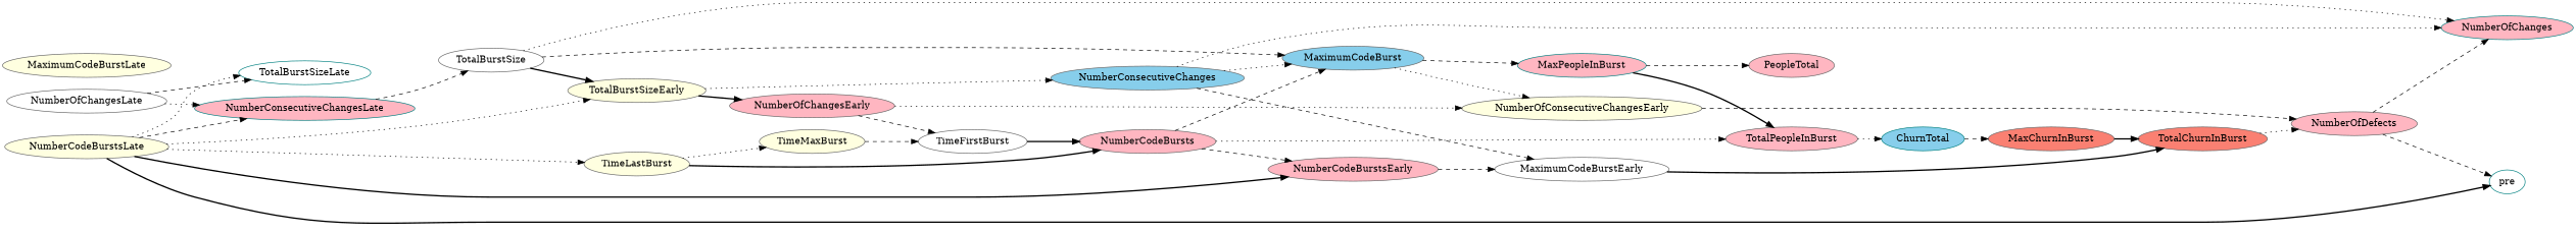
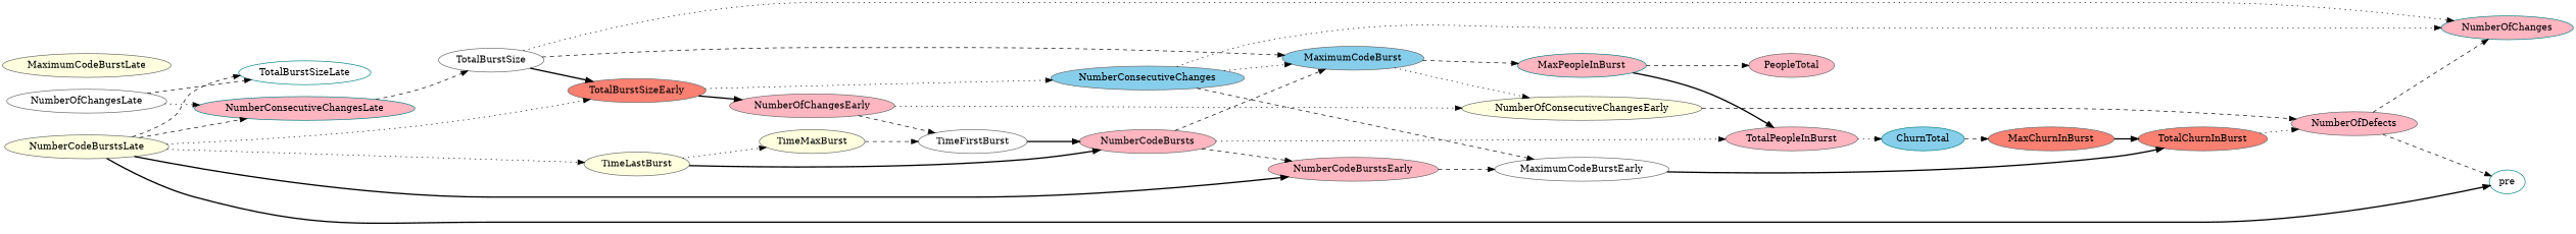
  digraph {
    rankdir=LR
    node [color=gray40 fillcolor=lightpink style=filled]
    edge [style=dashed]
    ChurnTotal [color=teal fillcolor=skyblue]
    TotalPeopleInBurst
    MaxChurnInBurst [fillcolor=salmon]
    MaximumCodeBurstLate [fillcolor=lightyellow]
    MaxPeopleInBurst [color=teal]
    PeopleTotal
    NumberCodeBurstsLate [fillcolor=lightyellow]
    TotalBurstSizeLate [color=teal fillcolor=white]
    NumberCodeBurstsEarly
    NumberConsecutiveChangesLate [color=teal]
-   TotalBurstSizeEarly [fillcolor=lightyellow]
+   TotalBurstSizeEarly [fillcolor=salmon]
    TimeLastBurst [fillcolor=lightyellow]
    pre [color=teal fillcolor=white]
    MaximumCodeBurstEarly [fillcolor=white]
    TotalBurstSize [fillcolor=white]
    NumberOfChangesEarly
    NumberConsecutiveChanges [fillcolor=skyblue]
    NumberCodeBursts
    TimeMaxBurst [fillcolor=lightyellow]
    NumberOfChangesLate [fillcolor=white]
    TimeFirstBurst [fillcolor=white]
    NumberOfConsecutiveChangesEarly [fillcolor=lightyellow]
    NumberOfDefects
    TotalChurnInBurst [fillcolor=salmon]
    MaximumCodeBurst [fillcolor=skyblue]
    NumberOfChanges [color=teal]
    ChurnTotal -> MaxChurnInBurst
    TotalPeopleInBurst -> ChurnTotal [style=dotted]
    MaxChurnInBurst -> TotalChurnInBurst [style=bold]
    MaxPeopleInBurst -> TotalPeopleInBurst [style=bold]
    MaxPeopleInBurst -> PeopleTotal
-   NumberCodeBurstsLate -> TotalBurstSizeLate [style=dotted]
+   NumberCodeBurstsLate -> TotalBurstSizeLate
    NumberCodeBurstsLate -> NumberCodeBurstsEarly [style=bold]
    NumberCodeBurstsLate -> NumberConsecutiveChangesLate
    NumberCodeBurstsLate -> TotalBurstSizeEarly [style=dotted]
    NumberCodeBurstsLate -> TimeLastBurst [style=dotted]
    NumberCodeBurstsLate -> pre [style=bold]
    NumberCodeBurstsEarly -> MaximumCodeBurstEarly
    NumberConsecutiveChangesLate -> TotalBurstSize
    TotalBurstSizeEarly -> NumberOfChangesEarly [style=bold]
    TotalBurstSizeEarly -> NumberConsecutiveChanges [style=dotted]
    TimeLastBurst -> NumberCodeBursts [style=bold]
    TimeLastBurst -> TimeMaxBurst [style=dotted]
    MaximumCodeBurstEarly -> TotalChurnInBurst [style=bold]
    TotalBurstSize -> TotalBurstSizeEarly [style=bold]
    TotalBurstSize -> MaximumCodeBurst
    TotalBurstSize -> NumberOfChanges [style=dotted]
    NumberOfChangesEarly -> TimeFirstBurst
    NumberOfChangesEarly -> NumberOfConsecutiveChangesEarly [style=dotted]
    NumberConsecutiveChanges -> MaximumCodeBurstEarly
    NumberConsecutiveChanges -> MaximumCodeBurst [style=dotted]
    NumberConsecutiveChanges -> NumberOfChanges [style=dotted]
    NumberCodeBursts -> TotalPeopleInBurst [style=dotted]
    NumberCodeBursts -> NumberCodeBurstsEarly
    NumberCodeBursts -> MaximumCodeBurst
    TimeMaxBurst -> TimeFirstBurst
    NumberOfChangesLate -> TotalBurstSizeLate
    NumberOfChangesLate -> NumberConsecutiveChangesLate [style=dotted]
    TimeFirstBurst -> NumberCodeBursts [style=bold]
    NumberOfConsecutiveChangesEarly -> NumberOfDefects
    NumberOfDefects -> pre
    NumberOfDefects -> NumberOfChanges
    TotalChurnInBurst -> NumberOfDefects [style=dotted]
    MaximumCodeBurst -> MaxPeopleInBurst
    MaximumCodeBurst -> NumberOfConsecutiveChangesEarly [style=dotted]
  }
